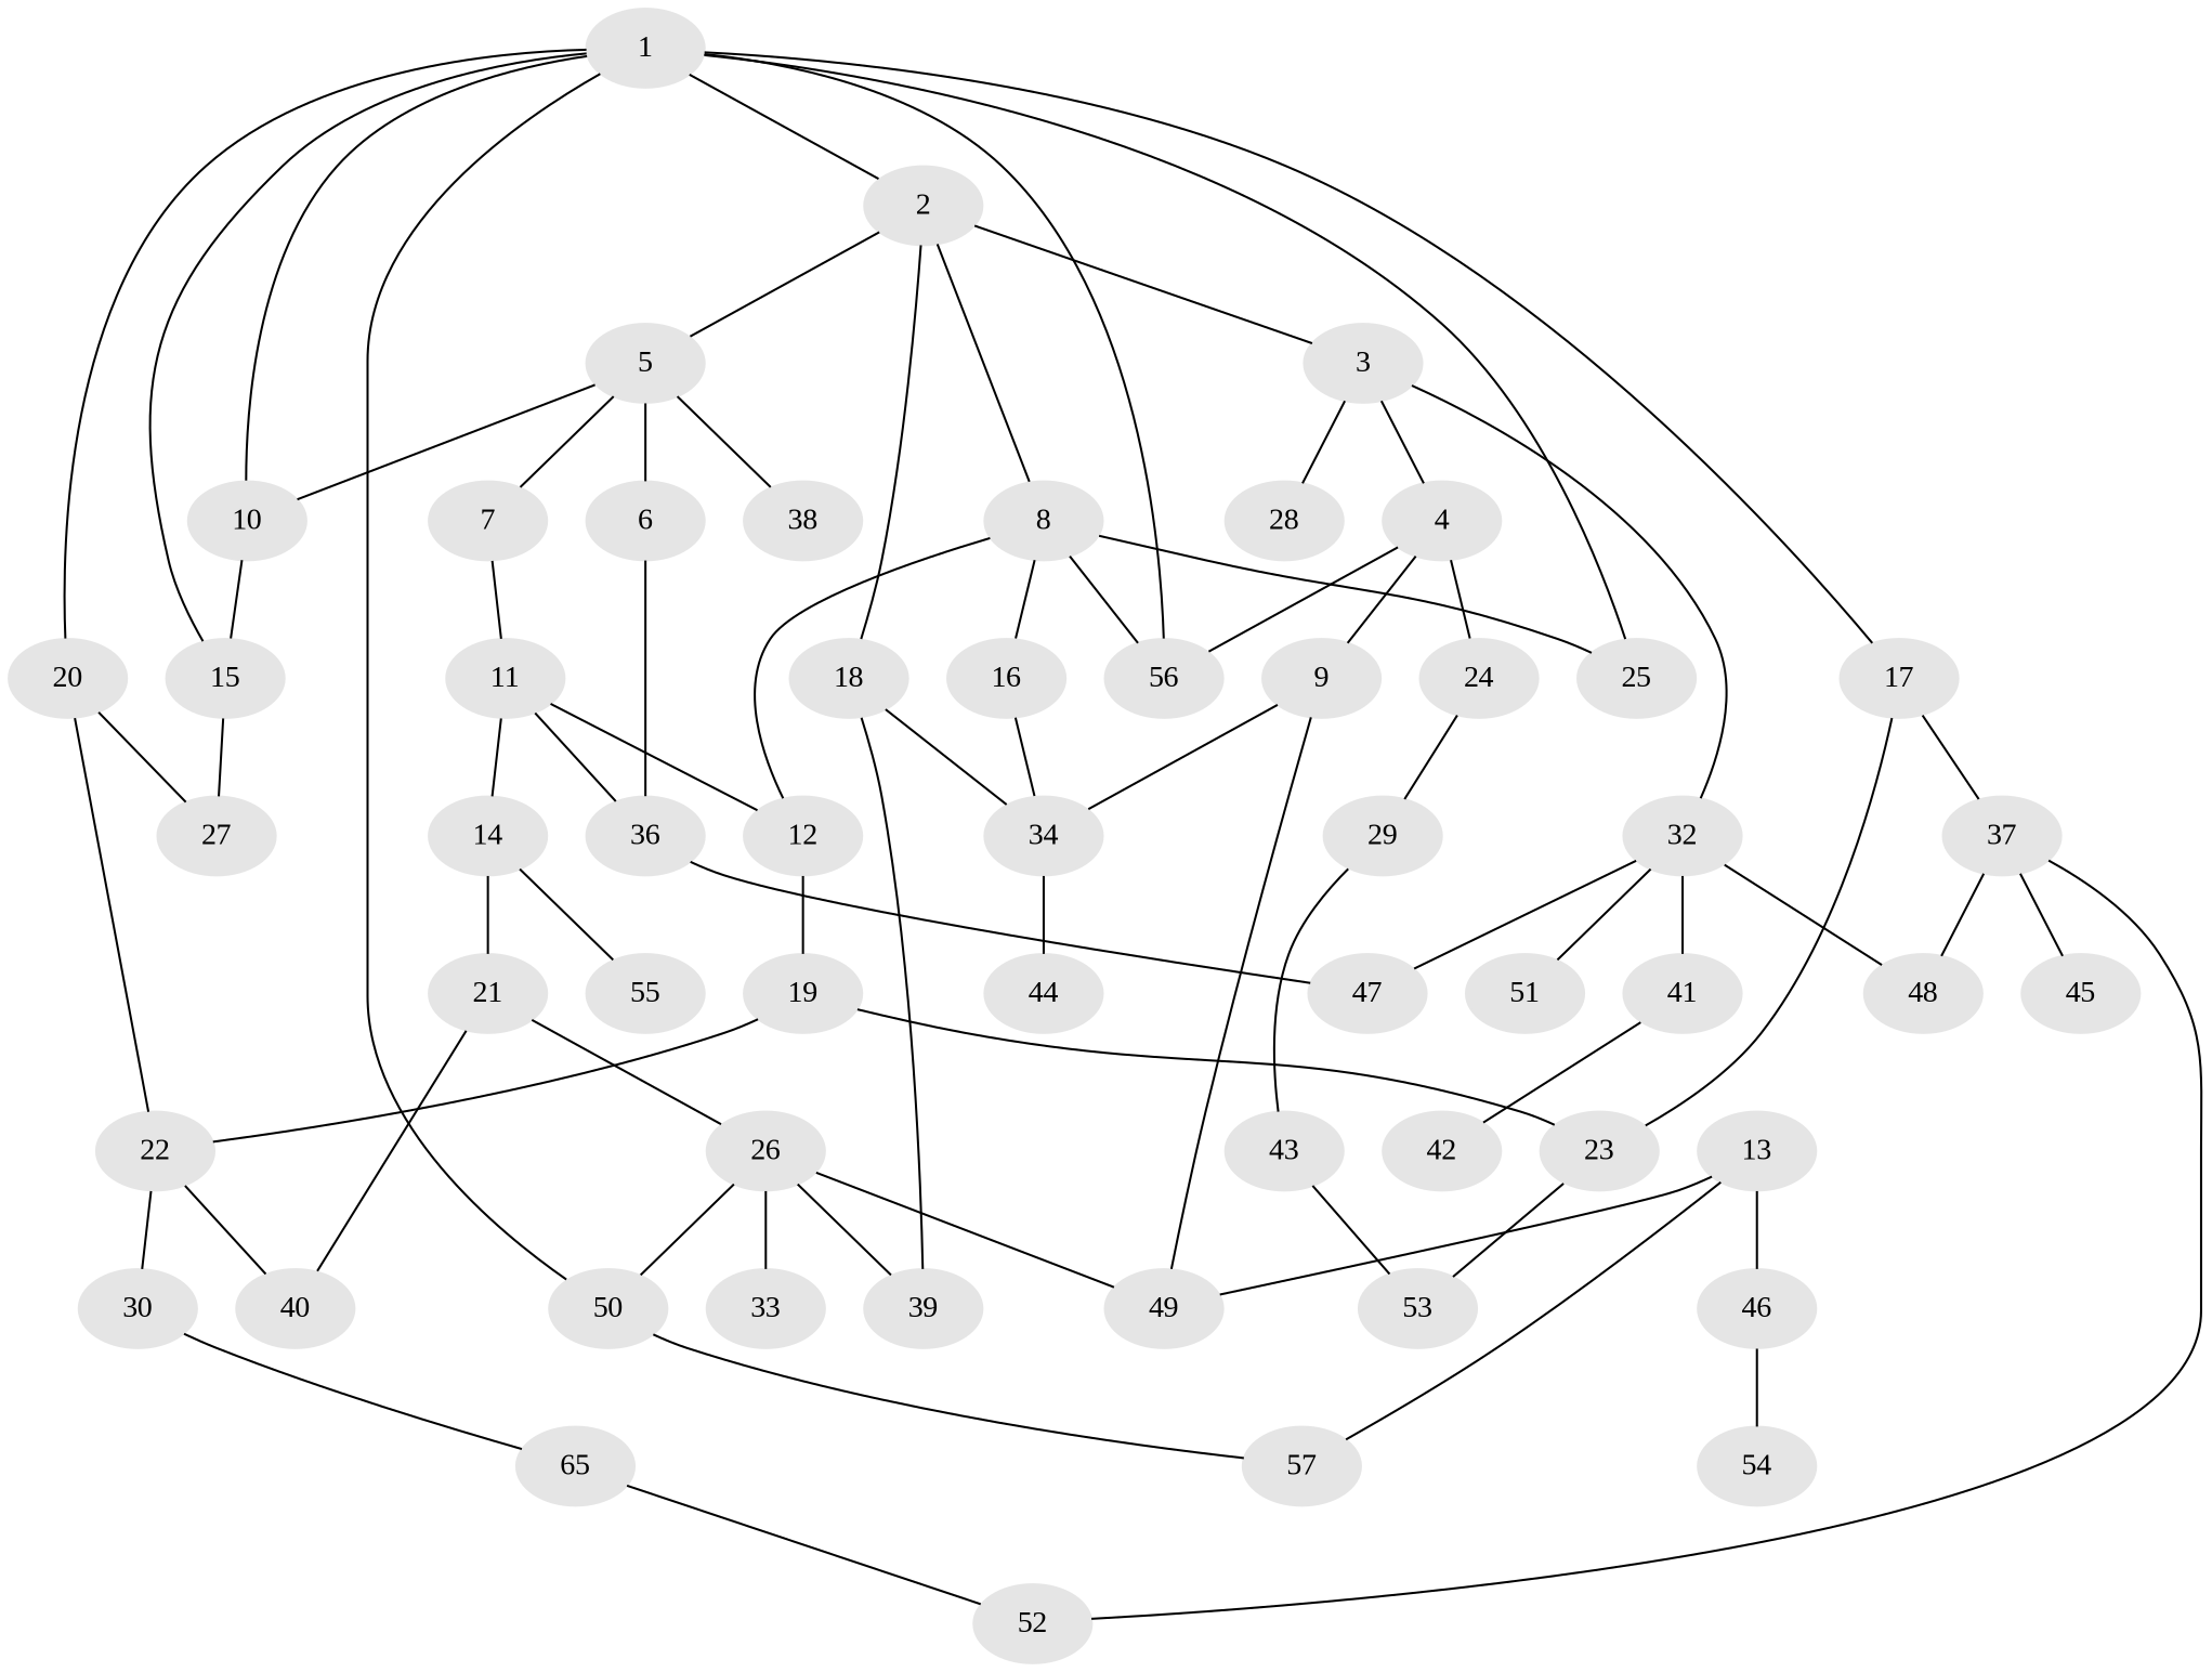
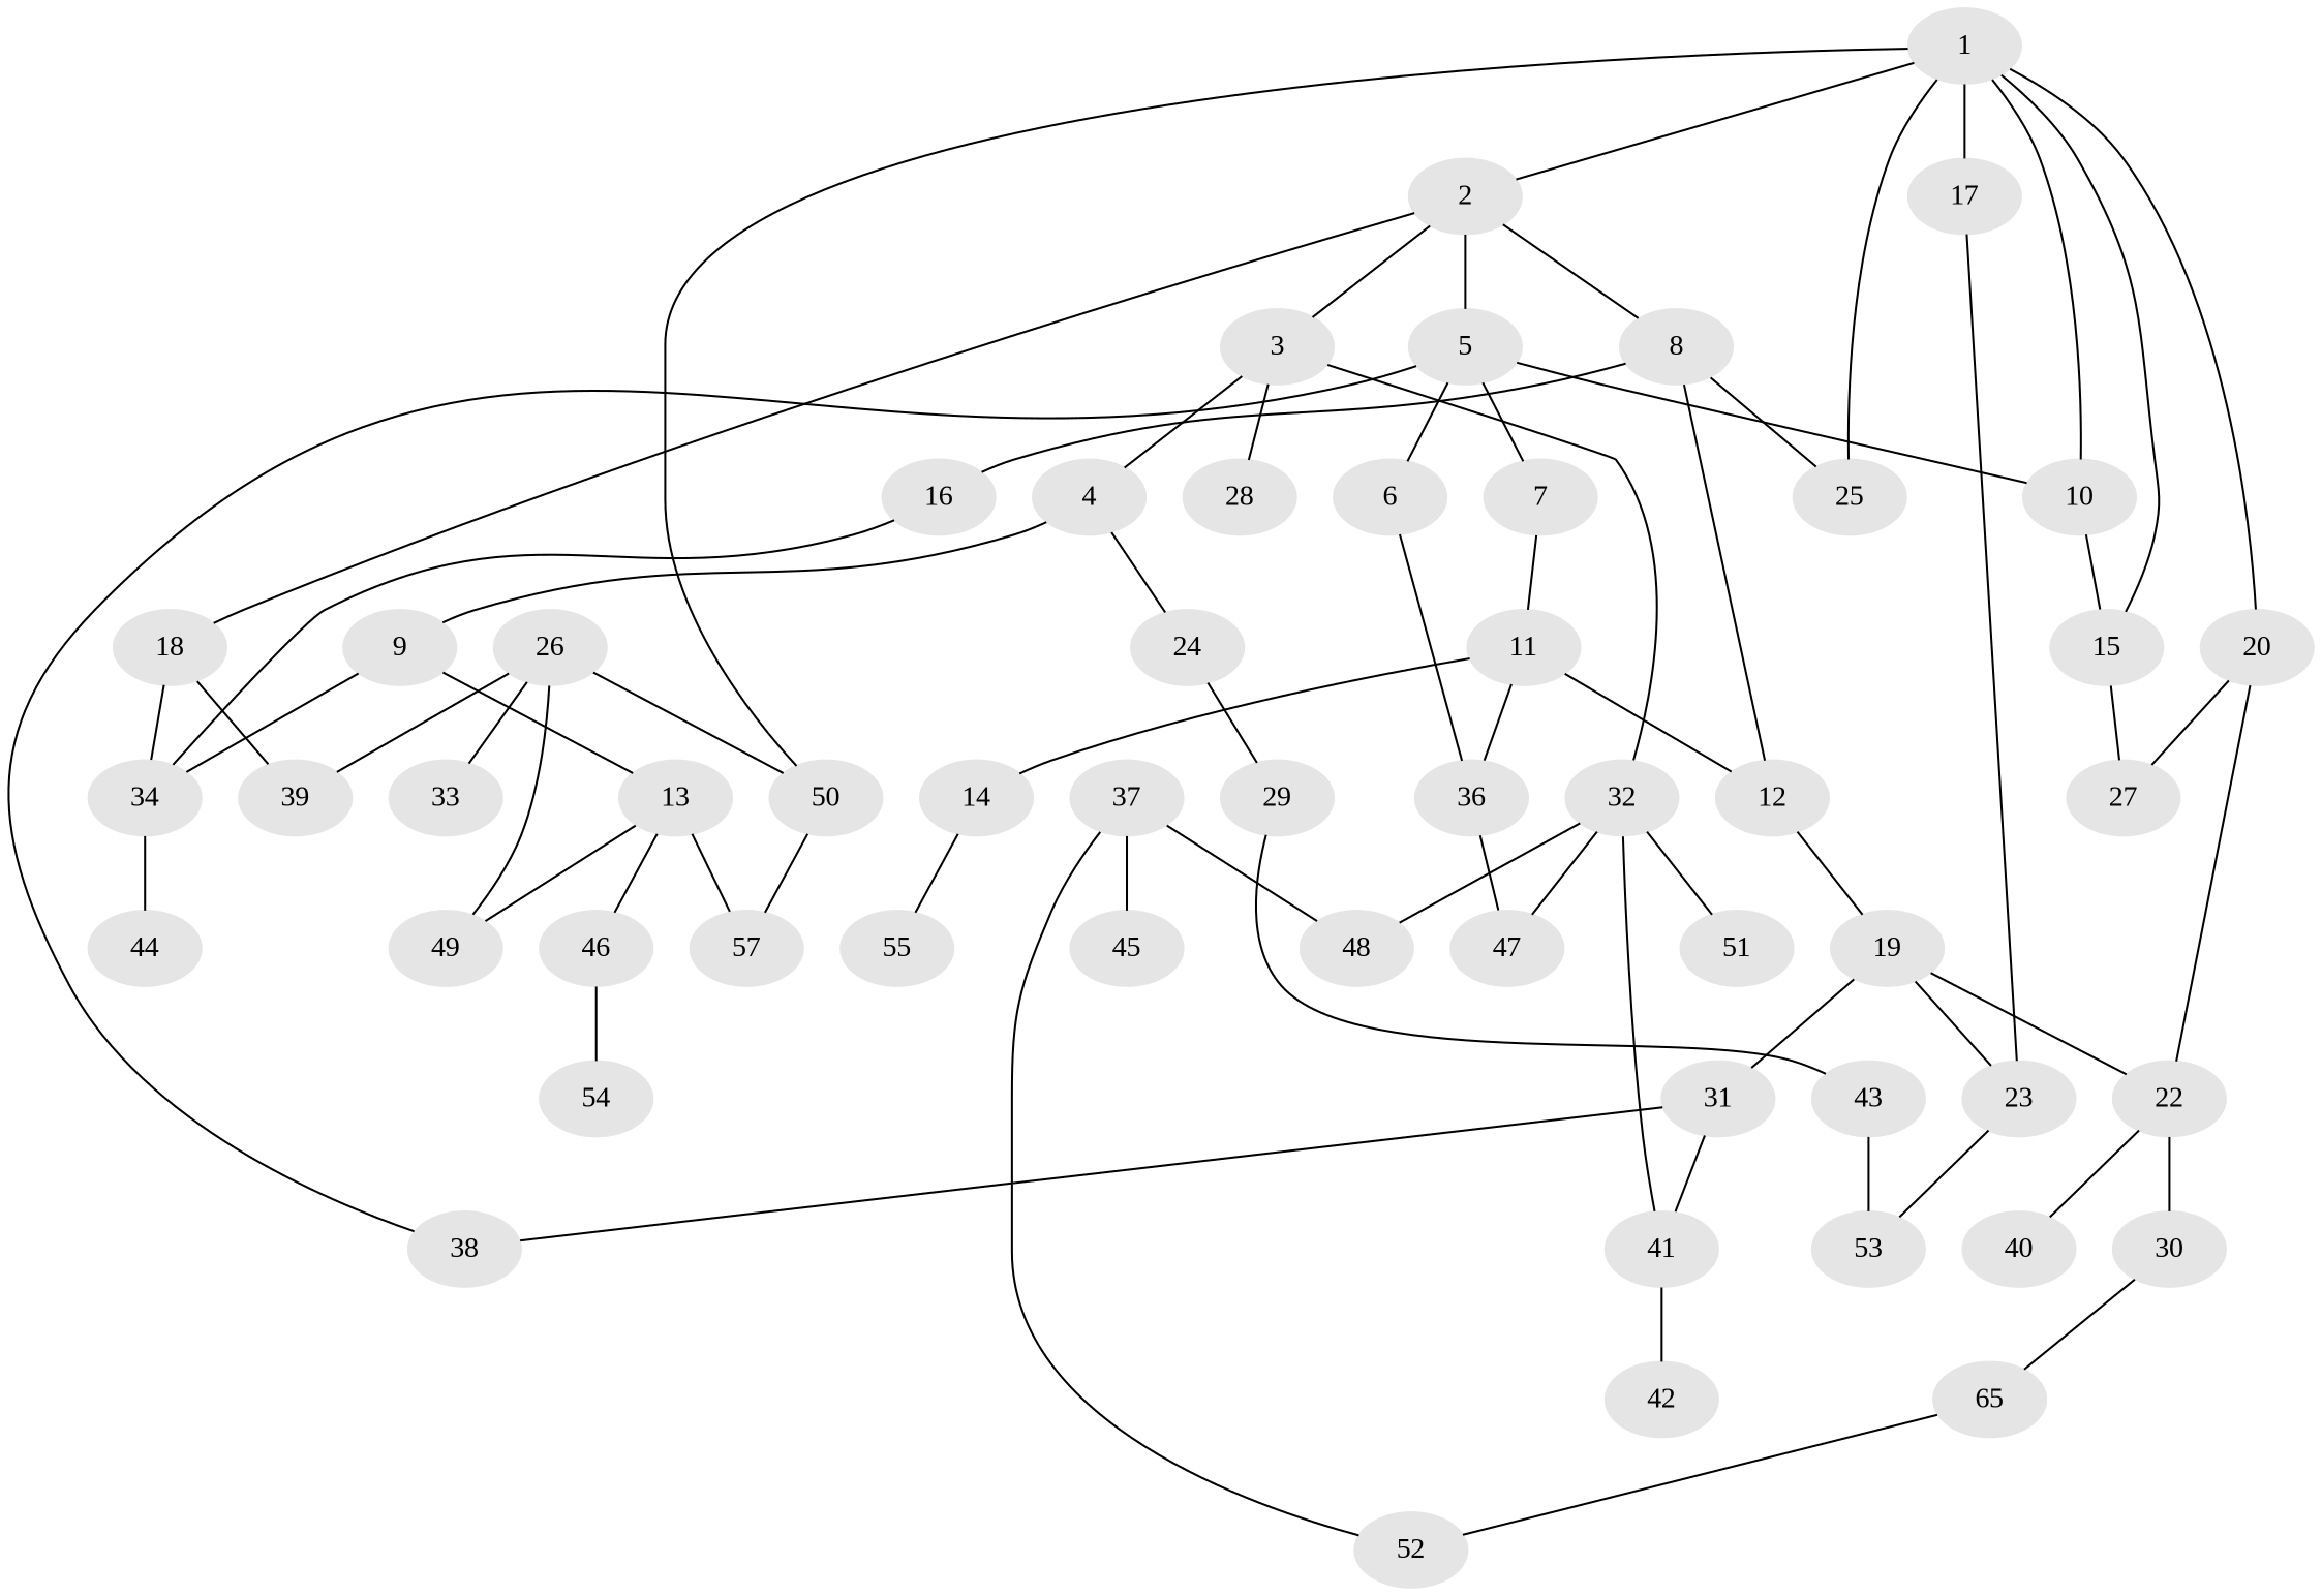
  graph {
    fontname="Liberation Serif"
    node [color=gray90 fontname="Liberation Serif" style=filled]
    edge [fontname="Liberation Serif"]
    1
    2
    10
    15
    17
    20
    25
    50
-   56
    3
    5
    8
    18
    27
    23
    37
    22
    57
    4
    28
    32
    6
    7
    38
    12
    16
    34
    39
    9
    24
    41
    47
    48
    51
    13
    29
    36
    11
    14
    19
    46
    49
    44
-   21
    55
+   31
    54
    26
    40
    53
    52
    45
    30
    33
    n55 [label=65]
    43
    42
    1 -- 2
    1 -- 10
    1 -- 15
    1 -- 17
    1 -- 20
    1 -- 25
    1 -- 50
-   1 -- 56
    2 -- 3
    2 -- 5
    2 -- 8
    2 -- 18
    10 -- 15
    15 -- 27
    17 -- 23
-   17 -- 37
    20 -- 27
    20 -- 22
    50 -- 57
    3 -- 4
    3 -- 28
    3 -- 32
    5 -- 10
    5 -- 6
    5 -- 7
    5 -- 38
    8 -- 25
-   8 -- 56
    8 -- 12
    8 -- 16
    18 -- 34
    18 -- 39
    23 -- 53
    37 -- 48
    37 -- 52
    37 -- 45
    22 -- 40
    22 -- 30
-   4 -- 56
    4 -- 9
    4 -- 24
    32 -- 41
    32 -- 47
    32 -- 48
    32 -- 51
    6 -- 36
    7 -- 11
    12 -- 19
    16 -- 34
    34 -- 44
    9 -- 34
-   9 -- 49
+   9 -- 13
    24 -- 29
    41 -- 42
    13 -- 57
    13 -- 46
    13 -- 49
    29 -- 43
    36 -- 47
    11 -- 12
    11 -- 36
    11 -- 14
-   14 -- 21
    14 -- 55
    19 -- 23
    19 -- 22
+   19 -- 31
    46 -- 54
-   21 -- 26
-   21 -- 40
+   31 -- 38
+   31 -- 41
    26 -- 50
    26 -- 39
    26 -- 49
    26 -- 33
    30 -- n55
    n55 -- 52
    43 -- 53
  }
